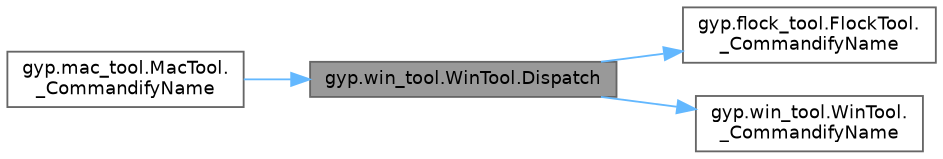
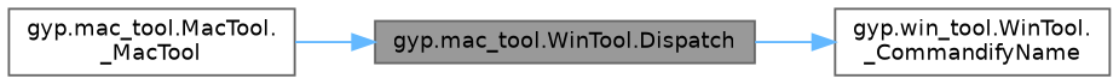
  digraph {
    rankdir=LR
    node [color=grey40 fillcolor=white fontname=Helvetica fontsize=10 shape=box style=filled]
    edge [color=steelblue1 fontname=Helvetica fontsize=10 labelfontname=Helvetica labelfontsize=10 style=solid]
-   n1 [color=gray40 fillcolor=grey60 fontcolor=black height=0.2 label="gyp.win_tool.WinTool.Dispatch" width=0.4]
-   n2 [height=0.2 label="gyp.flock_tool.FlockTool.\l_CommandifyName" width=0.4]
+   n1 [color=gray40 fillcolor=grey60 fontcolor=black height=0.2 label="gyp.mac_tool.WinTool.Dispatch" width=0.4]
    n3 [height=0.2 label="gyp.win_tool.WinTool.\l_CommandifyName" width=0.4]
-   n4 [height=0.2 label="gyp.mac_tool.MacTool.\l_CommandifyName" width=0.4]
-   n1 -> n2
+   n4 [height=0.2 label="gyp.mac_tool.MacTool.\l_MacTool" width=0.4]
    n1 -> n3
    n4 -> n1
  }
